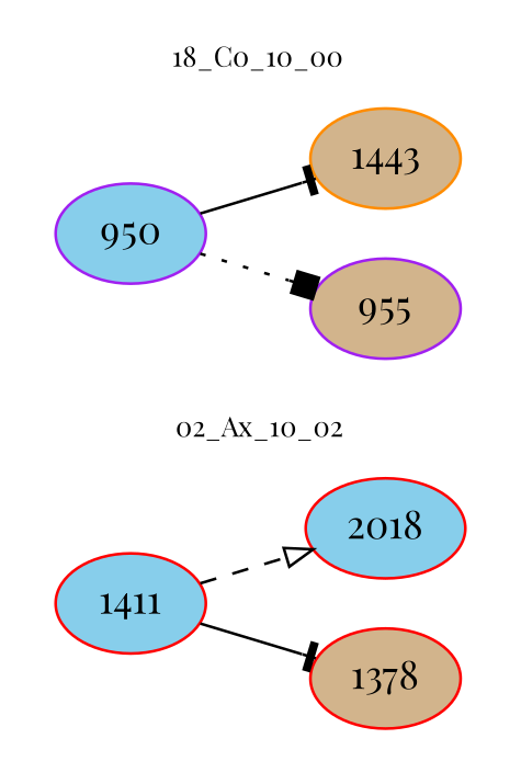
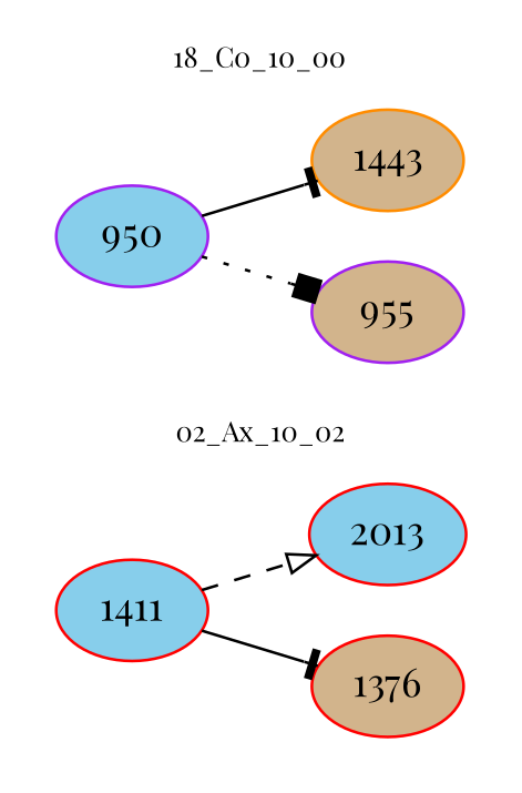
  digraph {
    fontname="Playfair Display"
    rankdir=LR
    node [color=red fillcolor=skyblue fontname="Playfair Display" style=filled]
    edge [arrowhead=tee color=black fontname="Playfair Display" style=solid]
    n1 [label=1411]
-   n2 [fillcolor=tan label=1378]
-   n3 [label=2018]
+   n2 [fillcolor=tan label=1376]
+   n3 [label=2013]
    n4 [color=purple label=950]
    n5 [color=purple fillcolor=tan label=955]
    n6 [color=darkorange fillcolor=tan label=1443]
    subgraph cluster_1 {
      color=white
      fontsize=10
      label="02_Ax_10_02"
      n1
      n2
      n3
    }
    subgraph cluster_2 {
      color=white
      fontsize=10
      label="18_C0_10_00"
      n4
      n5
      n6
    }
    n1 -> n2
    n1 -> n3 [arrowhead=onormal style=dashed]
    n4 -> n5 [arrowhead=box style=dotted]
    n4 -> n6
  }
